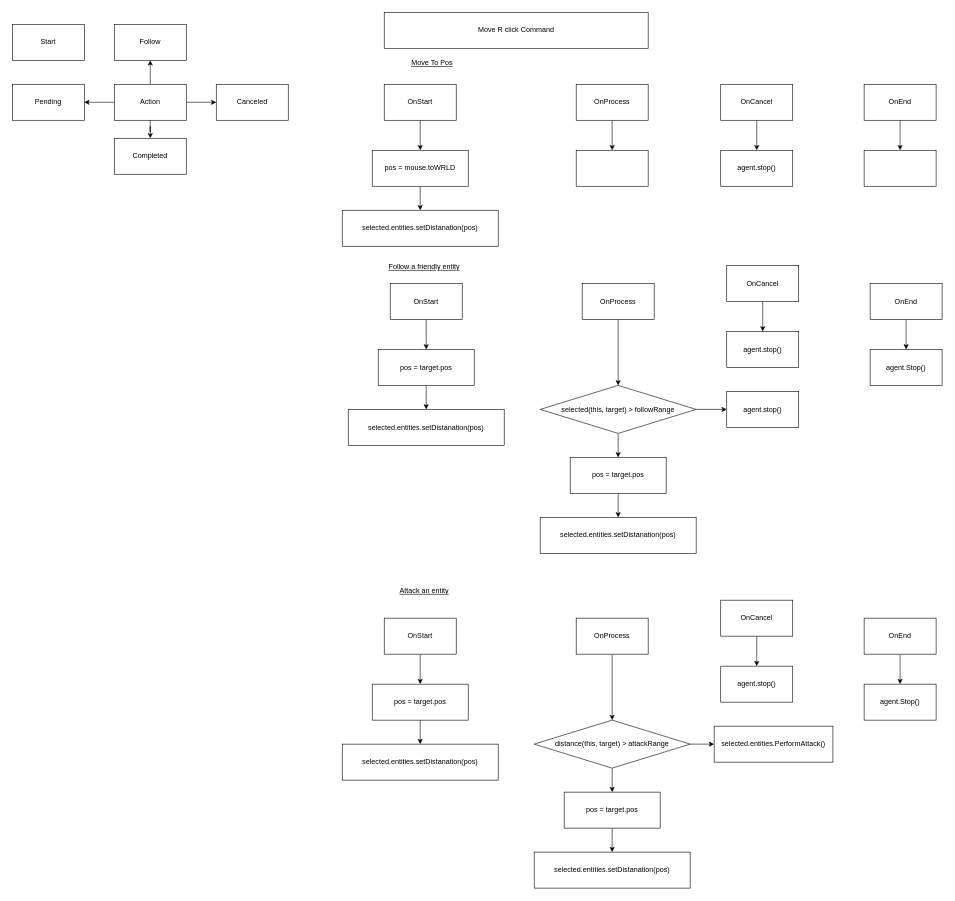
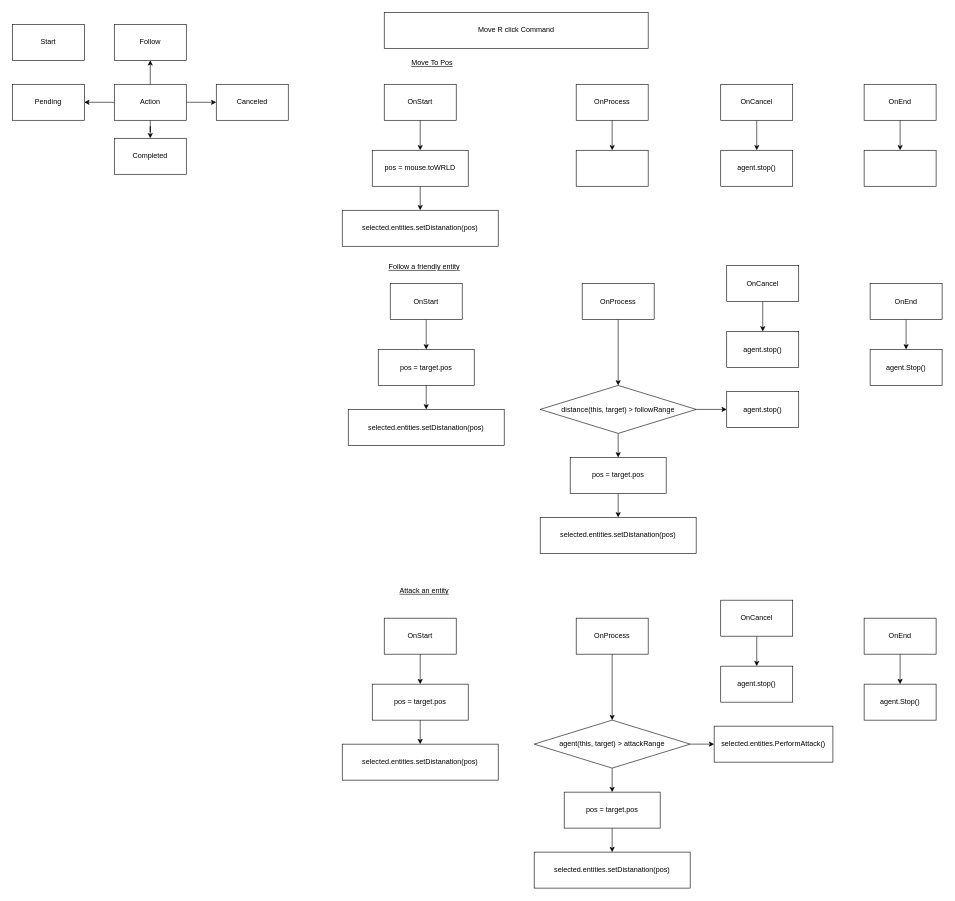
  <mxCell id="0" />
  <mxCell id="1" parent="0" />
  <mxCell id="2" style="edgeStyle=orthogonalEdgeStyle;rounded=0;orthogonalLoop=1;jettySize=auto;html=1;entryX=0.5;entryY=0;entryDx=0;entryDy=0;" parent="1" source="6" target="7" edge="1"><mxGeometry relative="1" as="geometry" /></mxCell>
  <mxCell id="3" style="edgeStyle=orthogonalEdgeStyle;rounded=0;orthogonalLoop=1;jettySize=auto;html=1;entryX=0;entryY=0.5;entryDx=0;entryDy=0;" parent="1" source="6" target="8" edge="1"><mxGeometry relative="1" as="geometry" /></mxCell>
  <mxCell id="4" style="edgeStyle=orthogonalEdgeStyle;rounded=0;orthogonalLoop=1;jettySize=auto;html=1;entryX=1;entryY=0.5;entryDx=0;entryDy=0;" parent="1" source="6" target="9" edge="1"><mxGeometry relative="1" as="geometry" /></mxCell>
  <mxCell id="5" style="edgeStyle=orthogonalEdgeStyle;rounded=0;orthogonalLoop=1;jettySize=auto;html=1;entryX=0.5;entryY=1;entryDx=0;entryDy=0;" parent="1" source="6" target="10" edge="1"><mxGeometry relative="1" as="geometry" /></mxCell>
  <mxCell id="6" value="Action" style="rounded=0;whiteSpace=wrap;html=1;" parent="1" vertex="1"><mxGeometry x="190" y="140" width="120" height="60" as="geometry" /></mxCell>
  <mxCell id="7" value="Completed" style="rounded=0;whiteSpace=wrap;html=1;" parent="1" vertex="1"><mxGeometry x="190" y="230" width="120" height="60" as="geometry" /></mxCell>
  <mxCell id="8" value="Canceled" style="rounded=0;whiteSpace=wrap;html=1;" parent="1" vertex="1"><mxGeometry x="360" y="140" width="120" height="60" as="geometry" /></mxCell>
  <mxCell id="9" value="Pending" style="rounded=0;whiteSpace=wrap;html=1;" parent="1" vertex="1"><mxGeometry x="20" y="140" width="120" height="60" as="geometry" /></mxCell>
  <mxCell id="10" value="Follow" style="rounded=0;whiteSpace=wrap;html=1;" parent="1" vertex="1"><mxGeometry x="190" y="40" width="120" height="60" as="geometry" /></mxCell>
  <mxCell id="11" value="Start" style="rounded=0;whiteSpace=wrap;html=1;" parent="1" vertex="1"><mxGeometry x="20" y="40" width="120" height="60" as="geometry" /></mxCell>
  <mxCell id="12" value="" style="edgeStyle=orthogonalEdgeStyle;rounded=0;orthogonalLoop=1;jettySize=auto;html=1;exitX=0.5;exitY=1;exitDx=0;exitDy=0;" parent="1" source="17" target="15" edge="1"><mxGeometry relative="1" as="geometry" /></mxCell>
  <mxCell id="13" value="Move R click Command" style="rounded=0;whiteSpace=wrap;html=1;" parent="1" vertex="1"><mxGeometry x="640" y="20" width="440" height="60" as="geometry" /></mxCell>
  <mxCell id="14" value="" style="edgeStyle=orthogonalEdgeStyle;rounded=0;orthogonalLoop=1;jettySize=auto;html=1;" parent="1" source="15" target="16" edge="1"><mxGeometry relative="1" as="geometry" /></mxCell>
  <mxCell id="15" value="pos = mouse.toWRLD" style="whiteSpace=wrap;html=1;rounded=0;" parent="1" vertex="1"><mxGeometry x="620" y="250" width="160" height="60" as="geometry" /></mxCell>
  <mxCell id="16" value="selected.entities.setDistanation(pos)" style="whiteSpace=wrap;html=1;rounded=0;" parent="1" vertex="1"><mxGeometry x="570" y="350" width="260" height="60" as="geometry" /></mxCell>
  <mxCell id="17" value="OnStart" style="rounded=0;whiteSpace=wrap;html=1;" parent="1" vertex="1"><mxGeometry x="640" y="140" width="120" height="60" as="geometry" /></mxCell>
  <mxCell id="18" value="" style="edgeStyle=orthogonalEdgeStyle;rounded=0;orthogonalLoop=1;jettySize=auto;html=1;" parent="1" source="19" target="20" edge="1"><mxGeometry relative="1" as="geometry" /></mxCell>
  <mxCell id="19" value="OnProcess" style="rounded=0;whiteSpace=wrap;html=1;" parent="1" vertex="1"><mxGeometry x="960" y="140" width="120" height="60" as="geometry" /></mxCell>
  <mxCell id="20" value="" style="rounded=0;whiteSpace=wrap;html=1;" parent="1" vertex="1"><mxGeometry x="960" y="250" width="120" height="60" as="geometry" /></mxCell>
  <mxCell id="21" value="" style="edgeStyle=orthogonalEdgeStyle;rounded=0;orthogonalLoop=1;jettySize=auto;html=1;" parent="1" source="22" target="26" edge="1"><mxGeometry relative="1" as="geometry" /></mxCell>
  <mxCell id="22" value="OnEnd" style="rounded=0;whiteSpace=wrap;html=1;" parent="1" vertex="1"><mxGeometry x="1440" y="140" width="120" height="60" as="geometry" /></mxCell>
  <mxCell id="23" value="" style="edgeStyle=orthogonalEdgeStyle;rounded=0;orthogonalLoop=1;jettySize=auto;html=1;" parent="1" source="24" target="25" edge="1"><mxGeometry relative="1" as="geometry" /></mxCell>
  <mxCell id="24" value="OnCancel" style="rounded=0;whiteSpace=wrap;html=1;" parent="1" vertex="1"><mxGeometry x="1201" y="140" width="120" height="60" as="geometry" /></mxCell>
  <mxCell id="25" value="agent.stop()" style="rounded=0;whiteSpace=wrap;html=1;" parent="1" vertex="1"><mxGeometry x="1201" y="250" width="120" height="60" as="geometry" /></mxCell>
  <mxCell id="26" value="" style="rounded=0;whiteSpace=wrap;html=1;" parent="1" vertex="1"><mxGeometry x="1440" y="250" width="120" height="60" as="geometry" /></mxCell>
  <mxCell id="27" value="" style="edgeStyle=orthogonalEdgeStyle;rounded=0;orthogonalLoop=1;jettySize=auto;html=1;exitX=0.5;exitY=1;exitDx=0;exitDy=0;" parent="1" source="31" target="29" edge="1"><mxGeometry relative="1" as="geometry" /></mxCell>
  <mxCell id="28" value="" style="edgeStyle=orthogonalEdgeStyle;rounded=0;orthogonalLoop=1;jettySize=auto;html=1;" parent="1" source="29" target="30" edge="1"><mxGeometry relative="1" as="geometry" /></mxCell>
  <mxCell id="29" value="pos = target.pos" style="whiteSpace=wrap;html=1;rounded=0;" parent="1" vertex="1"><mxGeometry x="620" y="1140" width="160" height="60" as="geometry" /></mxCell>
  <mxCell id="30" value="selected.entities.setDistanation(pos)" style="whiteSpace=wrap;html=1;rounded=0;" parent="1" vertex="1"><mxGeometry x="570" y="1240" width="260" height="60" as="geometry" /></mxCell>
  <mxCell id="31" value="OnStart" style="rounded=0;whiteSpace=wrap;html=1;" parent="1" vertex="1"><mxGeometry x="640" y="1030" width="120" height="60" as="geometry" /></mxCell>
  <mxCell id="32" style="edgeStyle=orthogonalEdgeStyle;rounded=0;orthogonalLoop=1;jettySize=auto;html=1;entryX=0.5;entryY=0;entryDx=0;entryDy=0;" parent="1" source="33" target="45" edge="1"><mxGeometry relative="1" as="geometry" /></mxCell>
  <mxCell id="33" value="OnProcess" style="rounded=0;whiteSpace=wrap;html=1;" parent="1" vertex="1"><mxGeometry x="960" y="1030" width="120" height="60" as="geometry" /></mxCell>
  <mxCell id="34" value="selected.entities.setDistanation(pos)" style="rounded=0;whiteSpace=wrap;html=1;" parent="1" vertex="1"><mxGeometry x="890" y="1420" width="260" height="60" as="geometry" /></mxCell>
  <mxCell id="35" value="" style="edgeStyle=orthogonalEdgeStyle;rounded=0;orthogonalLoop=1;jettySize=auto;html=1;" parent="1" source="36" target="40" edge="1"><mxGeometry relative="1" as="geometry" /></mxCell>
  <mxCell id="36" value="OnEnd" style="rounded=0;whiteSpace=wrap;html=1;" parent="1" vertex="1"><mxGeometry x="1440" y="1030" width="120" height="60" as="geometry" /></mxCell>
  <mxCell id="37" value="" style="edgeStyle=orthogonalEdgeStyle;rounded=0;orthogonalLoop=1;jettySize=auto;html=1;" parent="1" source="38" target="39" edge="1"><mxGeometry relative="1" as="geometry" /></mxCell>
  <mxCell id="38" value="OnCancel" style="rounded=0;whiteSpace=wrap;html=1;" parent="1" vertex="1"><mxGeometry x="1201" y="1000" width="120" height="60" as="geometry" /></mxCell>
  <mxCell id="39" value="agent.stop()" style="rounded=0;whiteSpace=wrap;html=1;" parent="1" vertex="1"><mxGeometry x="1201" y="1110" width="120" height="60" as="geometry" /></mxCell>
  <mxCell id="40" value="agent.Stop()" style="rounded=0;whiteSpace=wrap;html=1;" parent="1" vertex="1"><mxGeometry x="1440" y="1140" width="120" height="60" as="geometry" /></mxCell>
  <mxCell id="41" value="" style="edgeStyle=orthogonalEdgeStyle;rounded=0;orthogonalLoop=1;jettySize=auto;html=1;" parent="1" source="42" target="34" edge="1"><mxGeometry relative="1" as="geometry" /></mxCell>
  <mxCell id="42" value="pos = target.pos" style="whiteSpace=wrap;html=1;rounded=0;" parent="1" vertex="1"><mxGeometry x="940" y="1320" width="160" height="60" as="geometry" /></mxCell>
  <mxCell id="43" style="edgeStyle=orthogonalEdgeStyle;rounded=0;orthogonalLoop=1;jettySize=auto;html=1;entryX=0.5;entryY=0;entryDx=0;entryDy=0;" parent="1" source="45" target="42" edge="1"><mxGeometry relative="1" as="geometry" /></mxCell>
  <mxCell id="44" value="" style="edgeStyle=orthogonalEdgeStyle;rounded=0;orthogonalLoop=1;jettySize=auto;html=1;" parent="1" source="45" target="46" edge="1"><mxGeometry relative="1" as="geometry" /></mxCell>
- <mxCell id="45" value="distance(this, target) &amp;gt; attackRange" style="rhombus;whiteSpace=wrap;html=1;" parent="1" vertex="1"><mxGeometry x="890" y="1200" width="260" height="80" as="geometry" /></mxCell>
+ <mxCell id="45" value="agent(this, target) &amp;gt; attackRange" style="rhombus;whiteSpace=wrap;html=1;" parent="1" vertex="1"><mxGeometry x="890" y="1200" width="260" height="80" as="geometry" /></mxCell>
  <mxCell id="46" value="selected.entities.PerformAttack()" style="whiteSpace=wrap;html=1;" parent="1" vertex="1"><mxGeometry x="1190" y="1210" width="198" height="60" as="geometry" /></mxCell>
  <mxCell id="47" value="" style="edgeStyle=orthogonalEdgeStyle;rounded=0;orthogonalLoop=1;jettySize=auto;html=1;exitX=0.5;exitY=1;exitDx=0;exitDy=0;" parent="1" source="51" target="49" edge="1"><mxGeometry relative="1" as="geometry" /></mxCell>
  <mxCell id="48" value="" style="edgeStyle=orthogonalEdgeStyle;rounded=0;orthogonalLoop=1;jettySize=auto;html=1;" parent="1" source="49" target="50" edge="1"><mxGeometry relative="1" as="geometry" /></mxCell>
  <mxCell id="49" value="pos = target.pos" style="whiteSpace=wrap;html=1;rounded=0;" parent="1" vertex="1"><mxGeometry x="630" y="582" width="160" height="60" as="geometry" /></mxCell>
  <mxCell id="50" value="selected.entities.setDistanation(pos)" style="whiteSpace=wrap;html=1;rounded=0;" parent="1" vertex="1"><mxGeometry x="580" y="682" width="260" height="60" as="geometry" /></mxCell>
  <mxCell id="51" value="OnStart" style="rounded=0;whiteSpace=wrap;html=1;" parent="1" vertex="1"><mxGeometry x="650" y="472" width="120" height="60" as="geometry" /></mxCell>
  <mxCell id="52" style="edgeStyle=orthogonalEdgeStyle;rounded=0;orthogonalLoop=1;jettySize=auto;html=1;entryX=0.5;entryY=0;entryDx=0;entryDy=0;" parent="1" source="53" target="65" edge="1"><mxGeometry relative="1" as="geometry" /></mxCell>
  <mxCell id="53" value="OnProcess" style="rounded=0;whiteSpace=wrap;html=1;" parent="1" vertex="1"><mxGeometry x="970" y="472" width="120" height="60" as="geometry" /></mxCell>
  <mxCell id="54" value="selected.entities.setDistanation(pos)" style="rounded=0;whiteSpace=wrap;html=1;" parent="1" vertex="1"><mxGeometry x="900" y="862" width="260" height="60" as="geometry" /></mxCell>
  <mxCell id="55" value="" style="edgeStyle=orthogonalEdgeStyle;rounded=0;orthogonalLoop=1;jettySize=auto;html=1;" parent="1" source="56" target="60" edge="1"><mxGeometry relative="1" as="geometry" /></mxCell>
  <mxCell id="56" value="OnEnd" style="rounded=0;whiteSpace=wrap;html=1;" parent="1" vertex="1"><mxGeometry x="1450" y="472" width="120" height="60" as="geometry" /></mxCell>
  <mxCell id="57" value="" style="edgeStyle=orthogonalEdgeStyle;rounded=0;orthogonalLoop=1;jettySize=auto;html=1;" parent="1" source="58" target="59" edge="1"><mxGeometry relative="1" as="geometry" /></mxCell>
  <mxCell id="58" value="OnCancel" style="rounded=0;whiteSpace=wrap;html=1;" parent="1" vertex="1"><mxGeometry x="1211" y="442" width="120" height="60" as="geometry" /></mxCell>
  <mxCell id="59" value="agent.stop()" style="rounded=0;whiteSpace=wrap;html=1;" parent="1" vertex="1"><mxGeometry x="1211" y="552" width="120" height="60" as="geometry" /></mxCell>
  <mxCell id="60" value="agent.Stop()" style="rounded=0;whiteSpace=wrap;html=1;" parent="1" vertex="1"><mxGeometry x="1450" y="582" width="120" height="60" as="geometry" /></mxCell>
  <mxCell id="61" value="" style="edgeStyle=orthogonalEdgeStyle;rounded=0;orthogonalLoop=1;jettySize=auto;html=1;" parent="1" source="62" target="54" edge="1"><mxGeometry relative="1" as="geometry" /></mxCell>
  <mxCell id="62" value="pos = target.pos" style="whiteSpace=wrap;html=1;rounded=0;" parent="1" vertex="1"><mxGeometry x="950" y="762" width="160" height="60" as="geometry" /></mxCell>
  <mxCell id="63" style="edgeStyle=orthogonalEdgeStyle;rounded=0;orthogonalLoop=1;jettySize=auto;html=1;entryX=0.5;entryY=0;entryDx=0;entryDy=0;" parent="1" source="65" target="62" edge="1"><mxGeometry relative="1" as="geometry" /></mxCell>
  <mxCell id="64" value="" style="edgeStyle=orthogonalEdgeStyle;rounded=0;orthogonalLoop=1;jettySize=auto;html=1;" parent="1" source="65" target="66" edge="1"><mxGeometry relative="1" as="geometry" /></mxCell>
- <mxCell id="65" value="selected(this, target) &amp;gt; followRange" style="rhombus;whiteSpace=wrap;html=1;" parent="1" vertex="1"><mxGeometry x="900" y="642" width="260" height="80" as="geometry" /></mxCell>
+ <mxCell id="65" value="distance(this, target) &amp;gt; followRange" style="rhombus;whiteSpace=wrap;html=1;" parent="1" vertex="1"><mxGeometry x="900" y="642" width="260" height="80" as="geometry" /></mxCell>
  <mxCell id="66" value="agent.stop()" style="whiteSpace=wrap;html=1;" parent="1" vertex="1"><mxGeometry x="1211" y="652" width="120" height="60" as="geometry" /></mxCell>
  <mxCell id="67" value="&lt;u&gt;Move To Pos&lt;/u&gt;" style="text;html=1;strokeColor=none;fillColor=none;align=center;verticalAlign=middle;whiteSpace=wrap;rounded=0;glass=0;shadow=0;" parent="1" vertex="1"><mxGeometry x="640" y="90" width="160" height="30" as="geometry" /></mxCell>
  <mxCell id="68" value="&lt;u&gt;Follow a friendly entity&lt;/u&gt;" style="text;html=1;strokeColor=none;fillColor=none;align=center;verticalAlign=middle;whiteSpace=wrap;rounded=0;glass=0;shadow=0;" parent="1" vertex="1"><mxGeometry x="627" y="430" width="160" height="30" as="geometry" /></mxCell>
  <mxCell id="69" value="&lt;u&gt;Attack an entity&lt;/u&gt;" style="text;html=1;strokeColor=none;fillColor=none;align=center;verticalAlign=middle;whiteSpace=wrap;rounded=0;glass=0;shadow=0;" parent="1" vertex="1"><mxGeometry x="627" y="970" width="160" height="30" as="geometry" /></mxCell>
